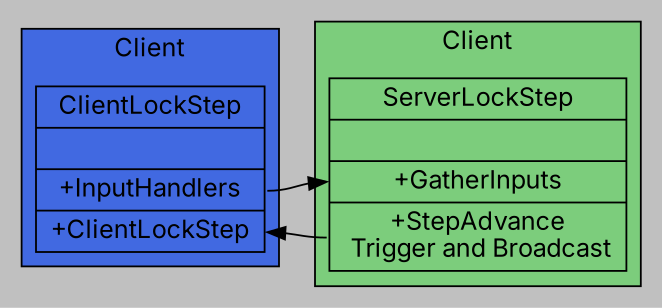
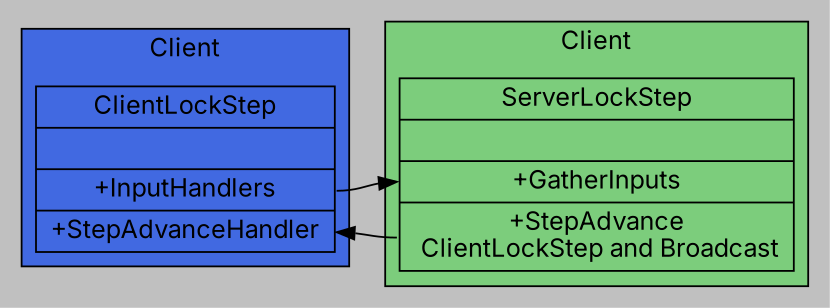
  digraph {
    bgcolor=gray
    compound=true
    fontname=Inter
    mincross=1.0
    rankdir=LR
    node [fontname=Inter shape=record]
    edge [fontname=Inter]
-   n1 [label="ClientLockStep | | <f0> +InputHandlers | <f1> +ClientLockStep"]
-   n2 [label="ServerLockStep | | <f0> +GatherInputs | <f1> +StepAdvance\n Trigger and Broadcast"]
+   n1 [label="ClientLockStep | | <f0> +InputHandlers | <f1> +StepAdvanceHandler"]
+   n2 [label="ServerLockStep | | <f0> +GatherInputs | <f1> +StepAdvance\n ClientLockStep and Broadcast"]
    subgraph cluster_1 {
      bgcolor=royalblue
      label=Client
      n1
    }
    subgraph cluster_2 {
      bgcolor=palegreen3
      label=Client
      n2
    }
    n1 -> n2 [headport=f0 tailport=f0]
    n2 -> n1 [headport=f1 tailport=f1]
  }
